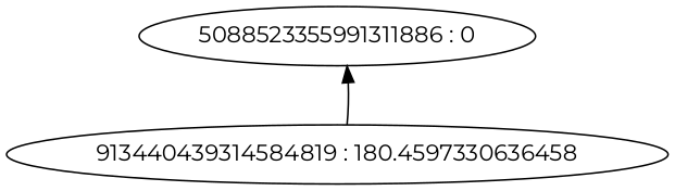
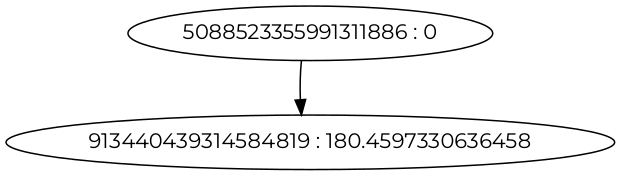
  digraph {
    fontname=Montserrat
    node [fontname=Montserrat]
    n1 [label="5088523355991311886 : 0"]
    n2 [label="913440439314584819 : 180.4597330636458"]
-   n2 -> n1 [fontname=Montserrat]
+   n1 -> n2 [fontname=Montserrat]
  }
